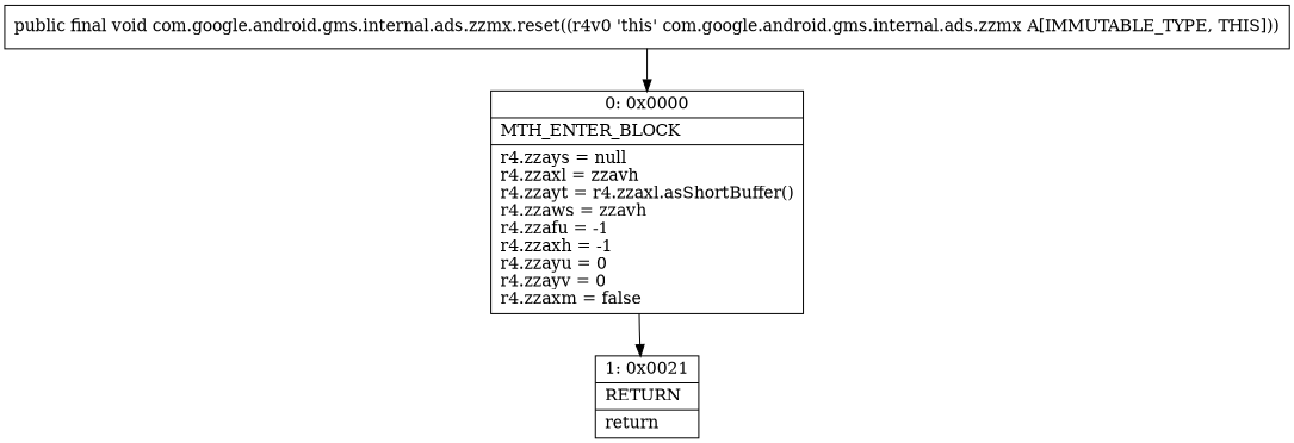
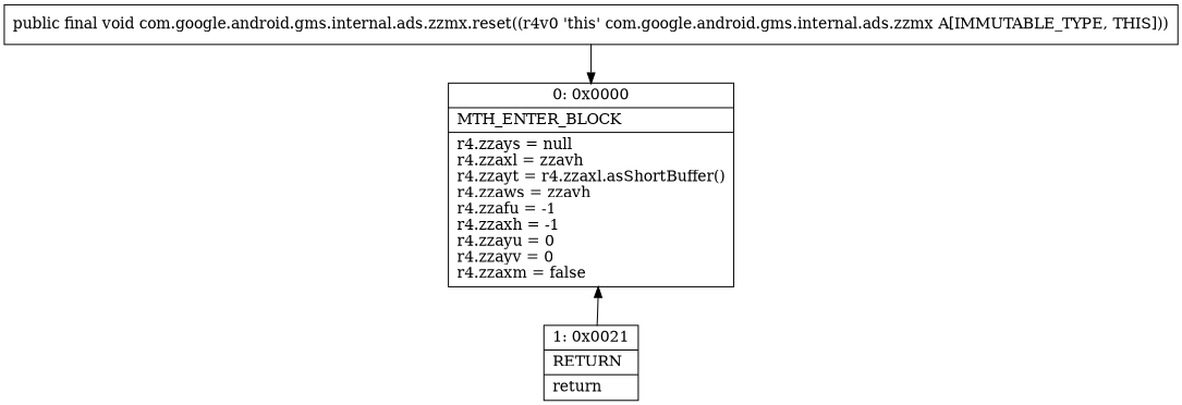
  digraph {
    node [shape=record]
    n1 [label="{0\:\ 0x0000|MTH_ENTER_BLOCK\l|r4.zzays = null\lr4.zzaxl = zzavh\lr4.zzayt = r4.zzaxl.asShortBuffer()\lr4.zzaws = zzavh\lr4.zzafu = \-1\lr4.zzaxh = \-1\lr4.zzayu = 0\lr4.zzayv = 0\lr4.zzaxm = false\l}"]
    n2 [label="{1\:\ 0x0021|RETURN\l|return\l}"]
    n3 [label="{public final void com.google.android.gms.internal.ads.zzmx.reset((r4v0 'this' com.google.android.gms.internal.ads.zzmx A[IMMUTABLE_TYPE, THIS])) }"]
-   n1 -> n2
+   n2 -> n1
    n3 -> n1
  }
